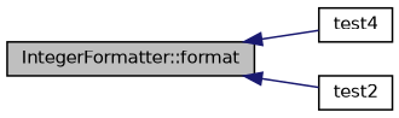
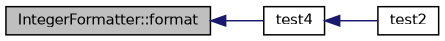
  digraph {
    fontname="DejaVu Sans"
    rankdir=LR
    node [color=black fillcolor=white fontname="DejaVu Sans" fontsize=10 shape=record style=filled]
    edge [color=midnightblue dir=back fontname="DejaVu Sans" fontsize=10 labelfontname=Helvetica labelfontsize=10 style=solid]
    n1 [fillcolor=grey75 fontcolor=black height=0.2 label="IntegerFormatter::format" width=0.4]
    n2 [height=0.2 label=test4 width=0.4]
    n3 [height=0.2 label=test2 width=0.4]
    n1 -> n2
-   n1 -> n3
+   n2 -> n3
  }
